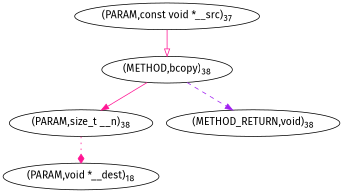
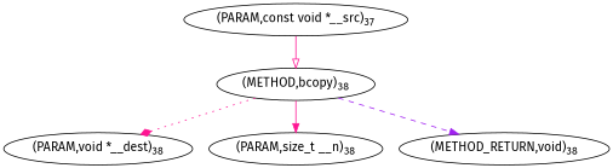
  digraph {
    fontname="Fira Sans"
    node [fontname="Fira Sans"]
    edge [arrowhead=normal color=deeppink fontname="Fira Sans" style=solid]
    n1 [label=<(METHOD,bcopy)<SUB>38</SUB>>]
-   n2 [label=<(PARAM,void *__dest)<SUB>18</SUB>>]
+   n2 [label=<(PARAM,void *__dest)<SUB>38</SUB>>]
    n3 [label=<(PARAM,size_t __n)<SUB>38</SUB>>]
    n4 [label=<(METHOD_RETURN,void)<SUB>38</SUB>>]
    n5 [label=<(PARAM,const void *__src)<SUB>37</SUB>>]
-   n3 -> n2 [arrowhead=diamond style=dotted]
+   n1 -> n2 [arrowhead=diamond style=dotted]
    n1 -> n3
    n1 -> n4 [color=purple style=dashed]
    n5 -> n1 [arrowhead=onormal]
  }
